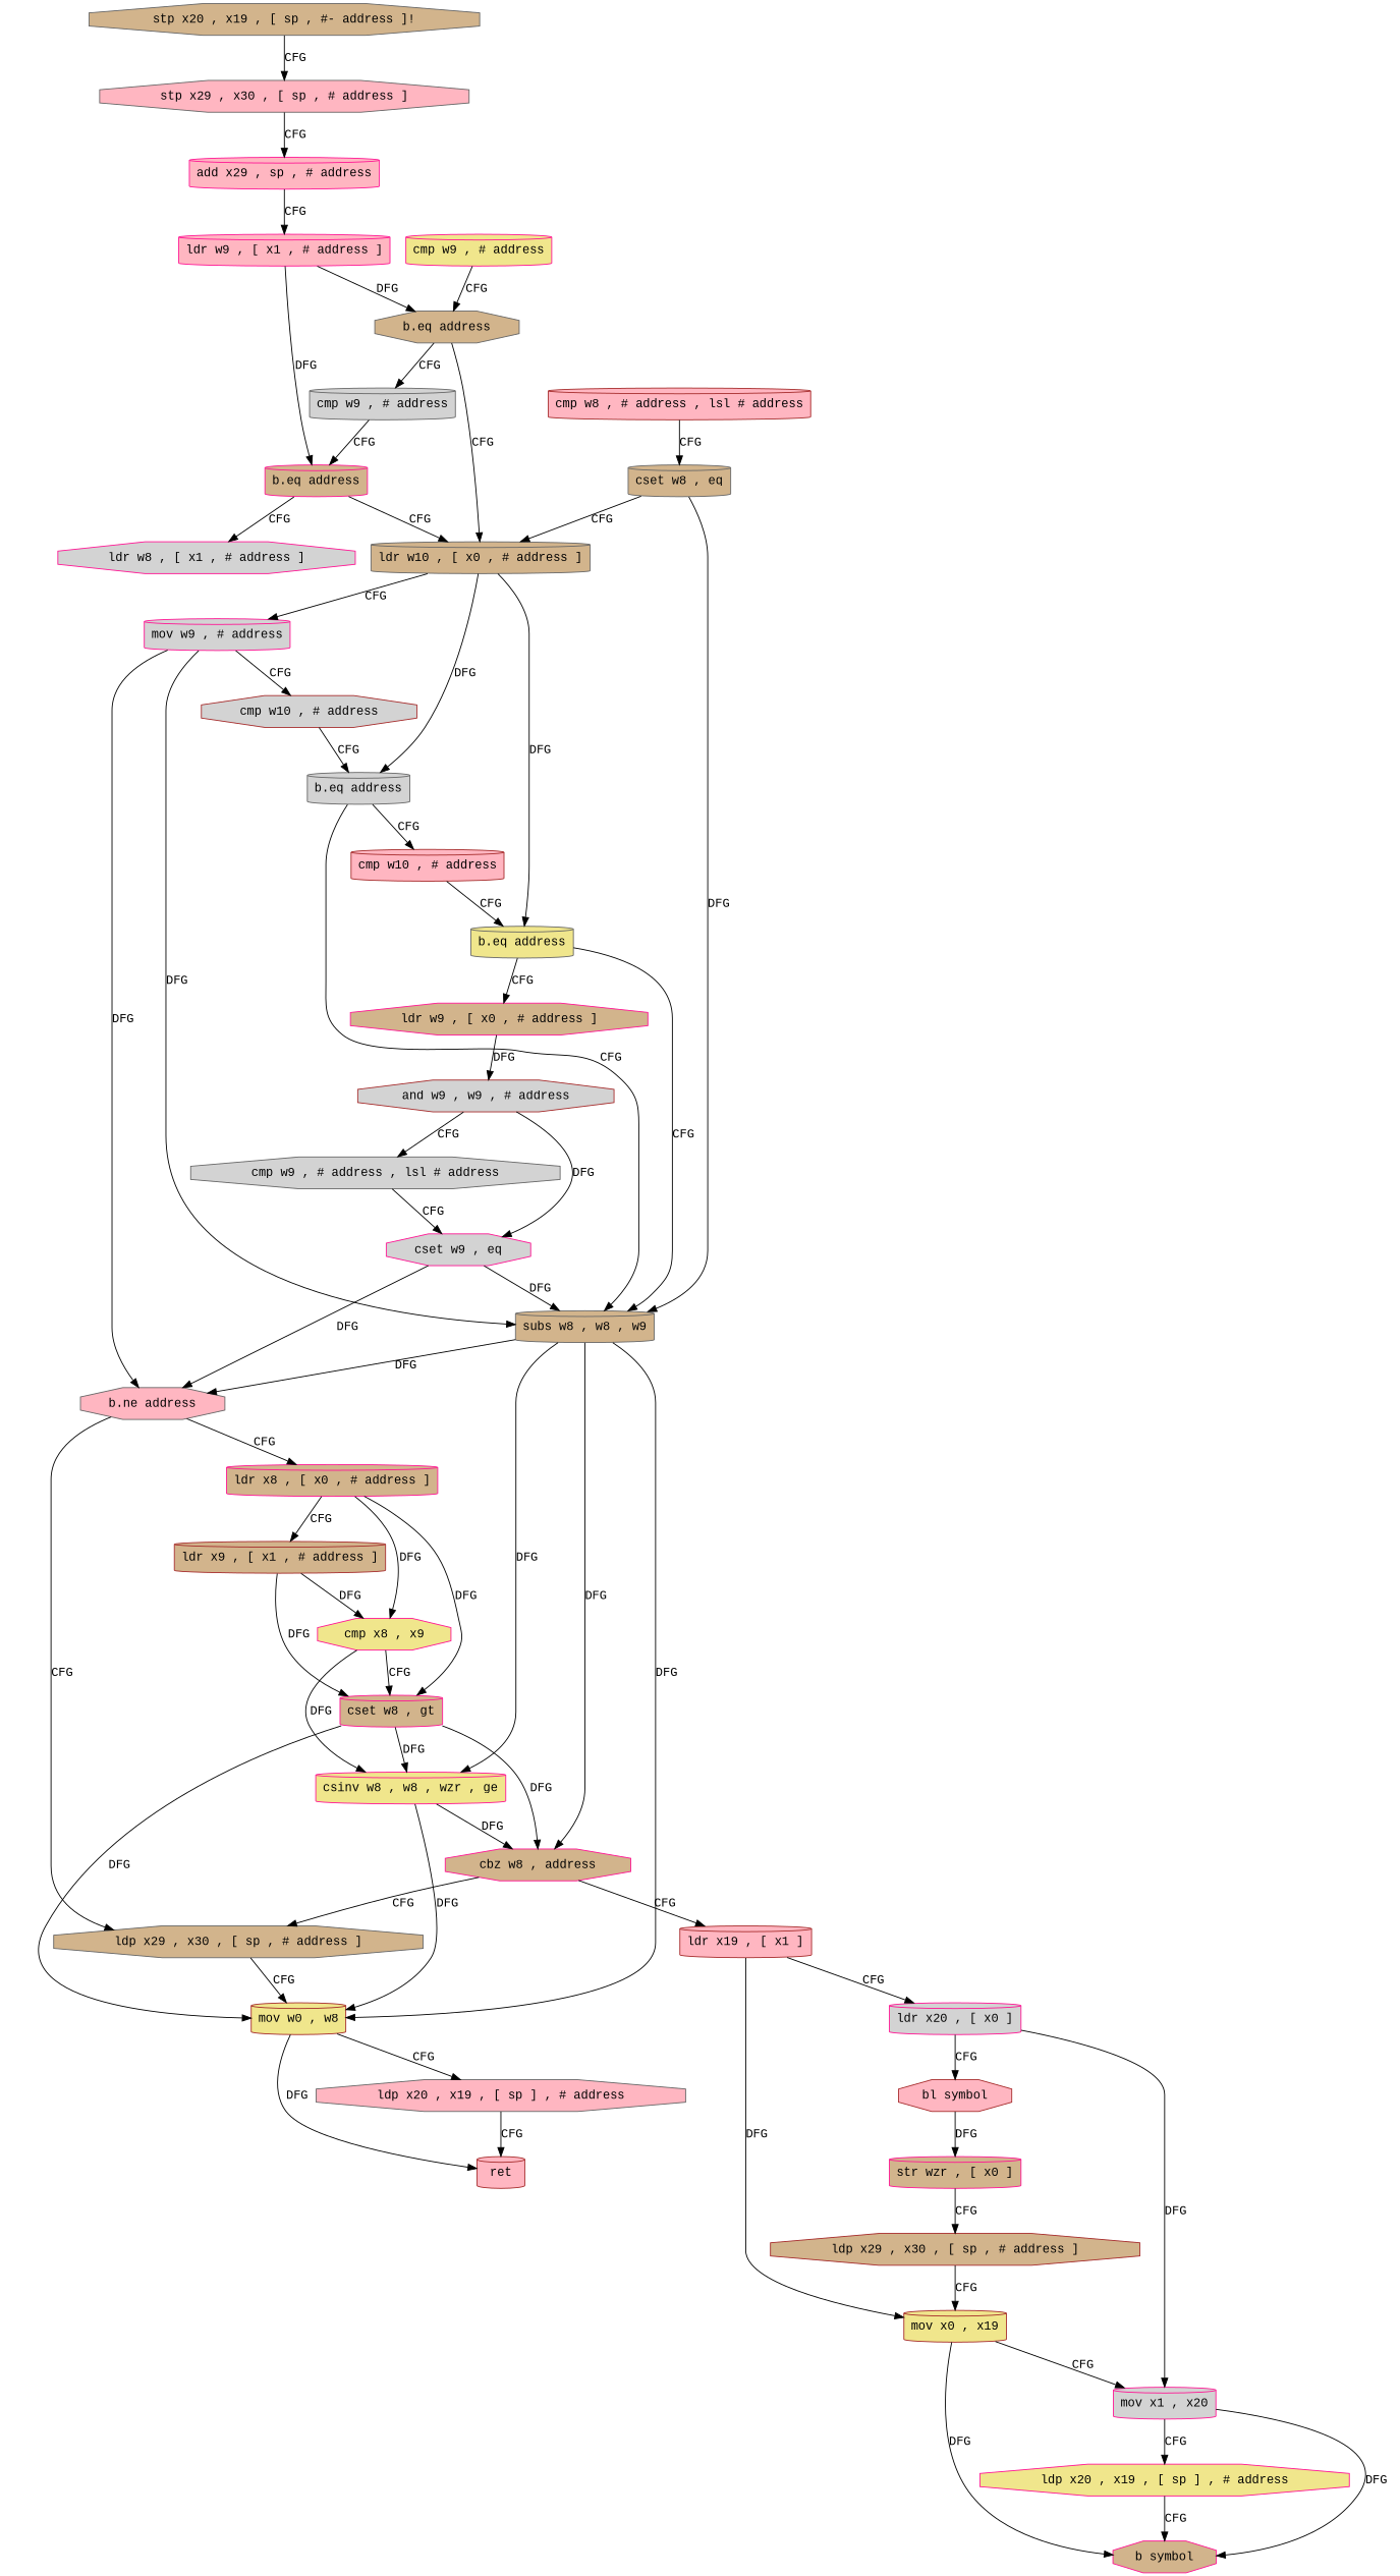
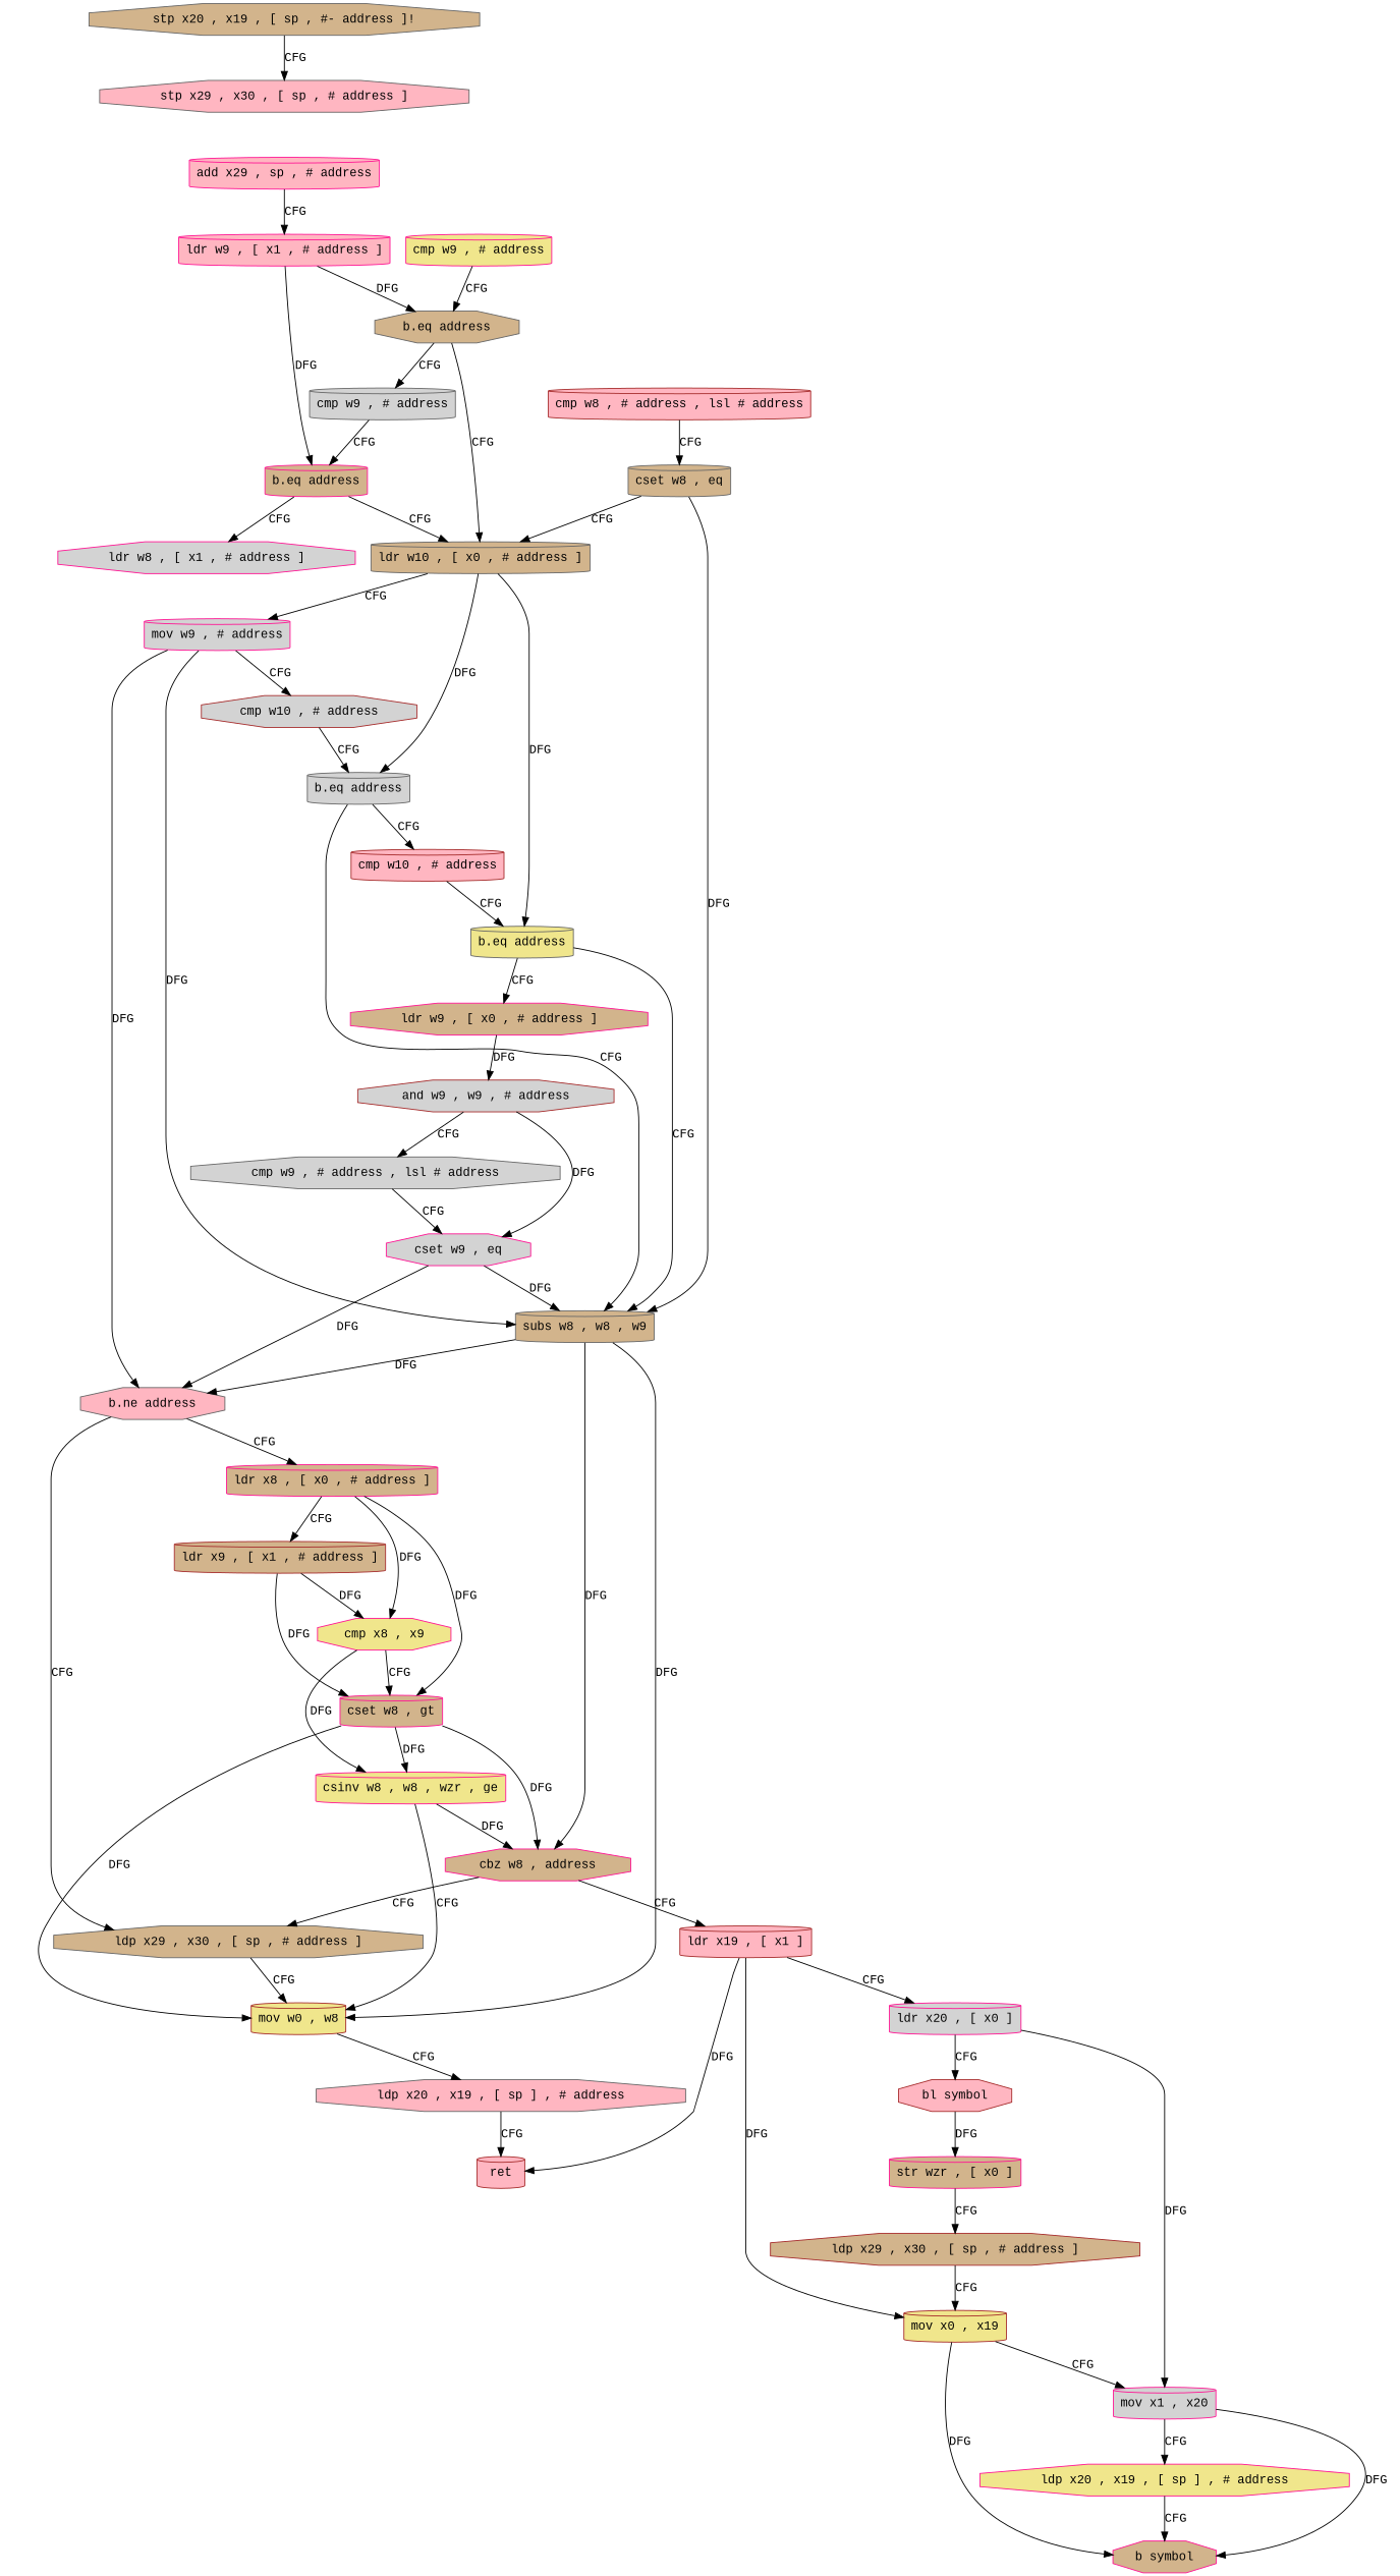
  digraph {
    fontname="Liberation Mono"
    node [color=deeppink fillcolor=tan fontname="Liberation Mono" shape=cylinder style=filled]
    edge [fontname="Liberation Mono"]
    n1 [color=gray40 label="stp x20 , x19 , [ sp , #- address ]!" shape=octagon]
    n2 [color=gray40 fillcolor=lightpink label="stp x29 , x30 , [ sp , # address ]" shape=octagon]
    n3 [fillcolor=lightpink label="add x29 , sp , # address"]
    n4 [fillcolor=lightpink label="ldr w9 , [ x1 , # address ]"]
    n5 [color=gray40 label="b.eq address" shape=octagon]
    n6 [label="b.eq address"]
    n7 [color=gray40 label="ldr w10 , [ x0 , # address ]"]
    n8 [color=gray40 fillcolor=lightgrey label="cmp w9 , # address"]
    n9 [fillcolor=lightgrey label="ldr w8 , [ x1 , # address ]" shape=octagon]
    n10 [fillcolor=khaki label="cmp w9 , # address"]
    n11 [color=gray40 label="subs w8 , w8 , w9"]
    n12 [color=gray40 fillcolor=lightpink label="b.ne address" shape=octagon]
    n13 [color=brown fillcolor=khaki label="mov w0 , w8"]
    n14 [fillcolor=khaki label="csinv w8 , w8 , wzr , ge"]
    n15 [label="cbz w8 , address" shape=octagon]
    n16 [fillcolor=lightgrey label="mov w9 , # address"]
    n17 [color=gray40 fillcolor=lightgrey label="b.eq address"]
    n18 [color=gray40 fillcolor=khaki label="b.eq address"]
    n19 [color=brown fillcolor=lightgrey label="cmp w10 , # address" shape=octagon]
    n20 [color=brown fillcolor=lightpink label="cmp w10 , # address"]
    n21 [label="ldr w9 , [ x0 , # address ]" shape=octagon]
    n22 [color=gray40 label="ldp x29 , x30 , [ sp , # address ]" shape=octagon]
    n23 [label="ldr x8 , [ x0 , # address ]"]
    n24 [color=gray40 fillcolor=lightpink label="ldp x20 , x19 , [ sp ] , # address" shape=octagon]
    n25 [color=brown fillcolor=lightpink label=ret]
    n26 [color=brown fillcolor=lightpink label="ldr x19 , [ x1 ]"]
    n27 [color=brown label="ldr x9 , [ x1 , # address ]"]
    n28 [fillcolor=khaki label="cmp x8 , x9" shape=octagon]
    n29 [label="cset w8 , gt"]
    n30 [color=brown fillcolor=lightgrey label="and w9 , w9 , # address" shape=octagon]
    n31 [color=gray40 fillcolor=lightgrey label="cmp w9 , # address , lsl # address" shape=octagon]
    n32 [fillcolor=lightgrey label="cset w9 , eq" shape=octagon]
    n33 [color=brown fillcolor=lightpink label="cmp w8 , # address , lsl # address"]
    n34 [color=gray40 label="cset w8 , eq"]
    n35 [fillcolor=lightgrey label="ldr x20 , [ x0 ]"]
    n36 [color=brown fillcolor=khaki label="mov x0 , x19"]
    n37 [color=brown fillcolor=lightpink label="bl symbol" shape=octagon]
    n38 [fillcolor=lightgrey label="mov x1 , x20"]
    n39 [label="b symbol" shape=octagon]
    n40 [label="str wzr , [ x0 ]"]
    n41 [fillcolor=khaki label="ldp x20 , x19 , [ sp ] , # address" shape=octagon]
    n42 [color=brown label="ldp x29 , x30 , [ sp , # address ]" shape=octagon]
    n1 -> n2 [label=CFG]
-   n2 -> n3 [label=CFG]
    n3 -> n4 [label=CFG]
    n4 -> n5 [label=DFG]
    n4 -> n6 [label=DFG]
    n5 -> n7 [label=CFG]
    n5 -> n8 [label=CFG]
    n6 -> n7 [label=CFG]
    n6 -> n9 [label=CFG]
    n7 -> n16 [label=CFG]
    n7 -> n17 [label=DFG]
    n7 -> n18 [label=DFG]
    n8 -> n6 [label=CFG]
    n10 -> n5 [label=CFG]
    n11 -> n12 [label=DFG]
    n11 -> n13 [label=DFG]
-   n11 -> n14 [label=DFG]
    n11 -> n15 [label=DFG]
    n12 -> n22 [label=CFG]
    n12 -> n23 [label=CFG]
    n13 -> n24 [label=CFG]
-   n13 -> n25 [label=DFG]
-   n14 -> n13 [label=DFG]
+   n26 -> n25 [label=DFG]
+   n14 -> n13 [label=CFG]
    n14 -> n15 [label=DFG]
    n15 -> n22 [label=CFG]
    n15 -> n26 [label=CFG]
    n16 -> n11 [label=DFG]
    n16 -> n12 [label=DFG]
    n16 -> n19 [label=CFG]
    n17 -> n11 [label=CFG]
    n17 -> n20 [label=CFG]
    n18 -> n11 [label=CFG]
    n18 -> n21 [label=CFG]
    n19 -> n17 [label=CFG]
    n20 -> n18 [label=CFG]
    n21 -> n30 [label=DFG]
    n22 -> n13 [label=CFG]
    n23 -> n27 [label=CFG]
    n23 -> n28 [label=DFG]
    n23 -> n29 [label=DFG]
    n24 -> n25 [label=CFG]
    n26 -> n35 [label=CFG]
    n26 -> n36 [label=DFG]
    n27 -> n28 [label=DFG]
    n27 -> n29 [label=DFG]
    n28 -> n14 [label=DFG]
    n28 -> n29 [label=CFG]
    n29 -> n13 [label=DFG]
    n29 -> n14 [label=DFG]
    n29 -> n15 [label=DFG]
    n30 -> n31 [label=CFG]
    n30 -> n32 [label=DFG]
    n31 -> n32 [label=CFG]
    n32 -> n11 [label=DFG]
    n32 -> n12 [label=DFG]
    n33 -> n34 [label=CFG]
    n34 -> n7 [label=CFG]
    n34 -> n11 [label=DFG]
    n35 -> n37 [label=CFG]
    n35 -> n38 [label=DFG]
    n36 -> n38 [label=CFG]
    n36 -> n39 [label=DFG]
    n37 -> n40 [label=DFG]
    n38 -> n39 [label=DFG]
    n38 -> n41 [label=CFG]
    n40 -> n42 [label=CFG]
    n41 -> n39 [label=CFG]
    n42 -> n36 [label=CFG]
  }
